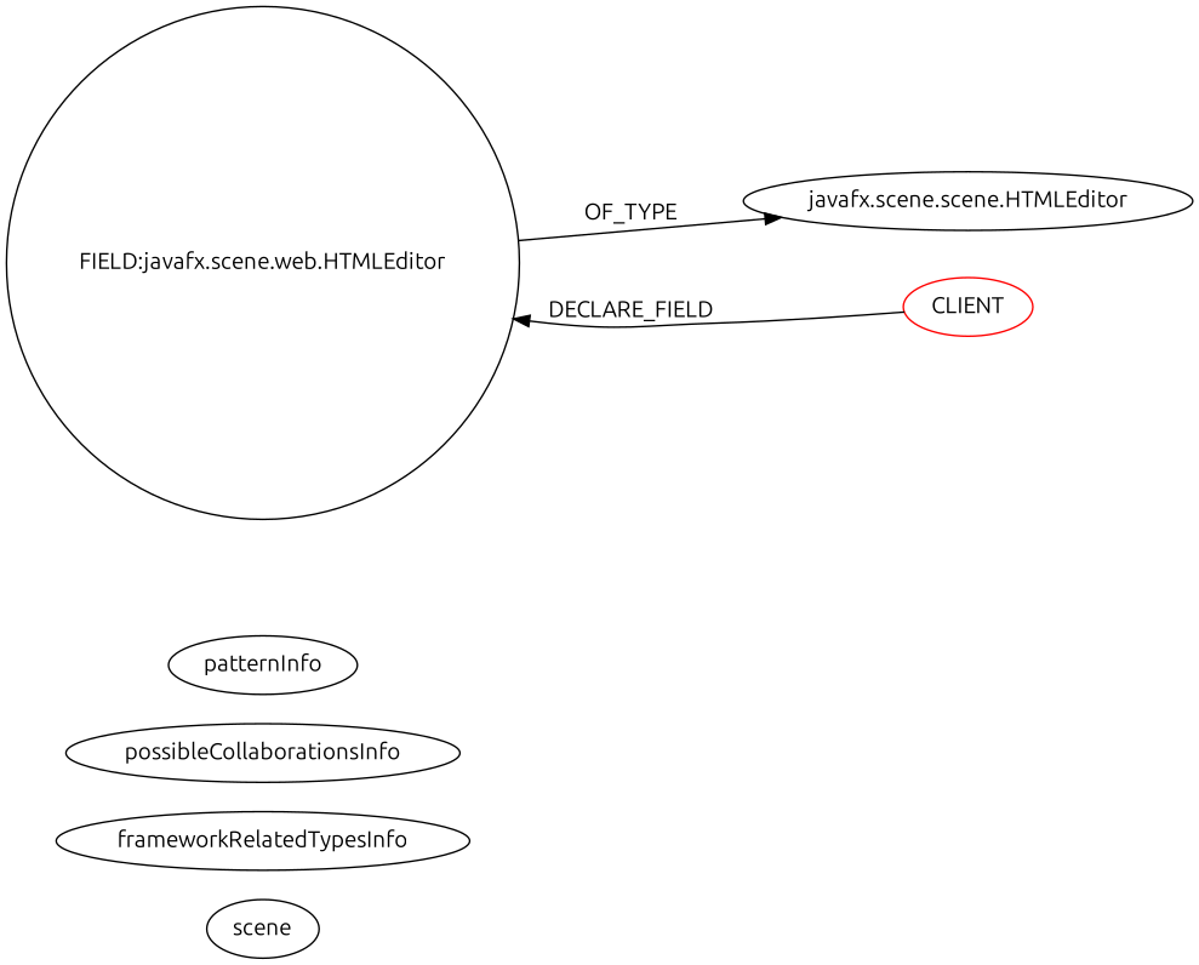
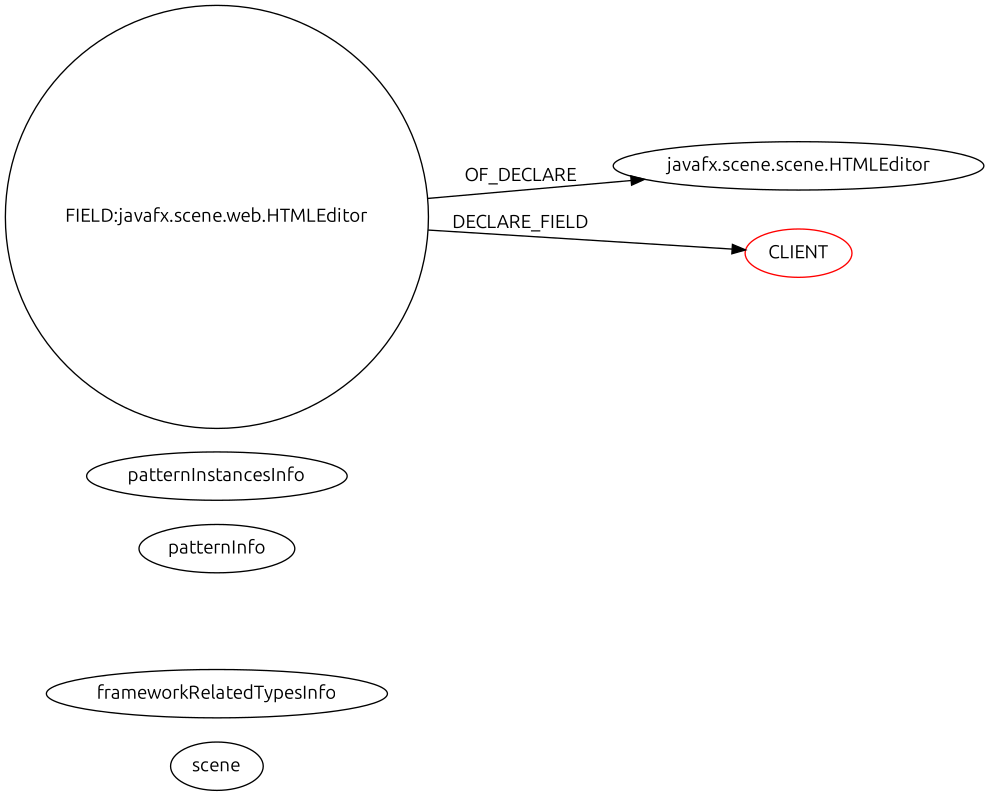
  digraph {
    fontname=Ubuntu
    rankdir=LR
    node [fontname=Ubuntu]
    edge [fontname=Ubuntu]
    n1 [category=pattern graphId=3682 isAnonymous=false label=scene possibleRelation=false]
    frameworkRelatedTypesInfo
-   possibleCollaborationsInfo
    patternInfo [frequency=2.0 patternRootClient=0]
+   patternInstancesInfo [0="eaglestorm-EldarJournal~/eaglestorm-EldarJournal/EldarJournal-master/src/com/eldar/journal/controls/JournalView.java~JournalView~2598" 1="AndreasLehmann-SecureNote~/AndreasLehmann-SecureNote/SecureNote-master/src/javafxapplication1/FXMLDocumentController.java~FXMLDocumentController~143"]
    n6 [isFrameworkType=false label="javafx.scene.scene.HTMLEditor" vertexType=FRAMEWORK_CLASS_TYPE]
    n7 [isFrameworkType=false label="FIELD:javafx.scene.web.HTMLEditor" shape=circle vertexType=FIELD_DECLARATION]
    n8 [color=red isFrameworkType=false label=CLIENT vertexType=ROOT_CLIENT_CLASS_DECLARATION]
-   n7 -> n6 [label=OF_TYPE]
-   n8 -> n7 [label=DECLARE_FIELD]
+   n7 -> n6 [label=OF_DECLARE]
+   n7 -> n8 [label=DECLARE_FIELD]
  }
